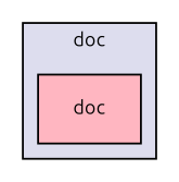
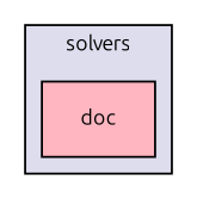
  digraph {
    compound=true
    fontname=Ubuntu
    n1 [fillcolor=lightpink fontname=Ubuntu fontsize=10 label=doc pencolor=black shape=box style=filled]
    subgraph cluster_1 {
      bgcolor="#ddddee"
      fontsize=10
-     label=doc
+     label=solvers
      pencolor=black
      n1
    }
  }
